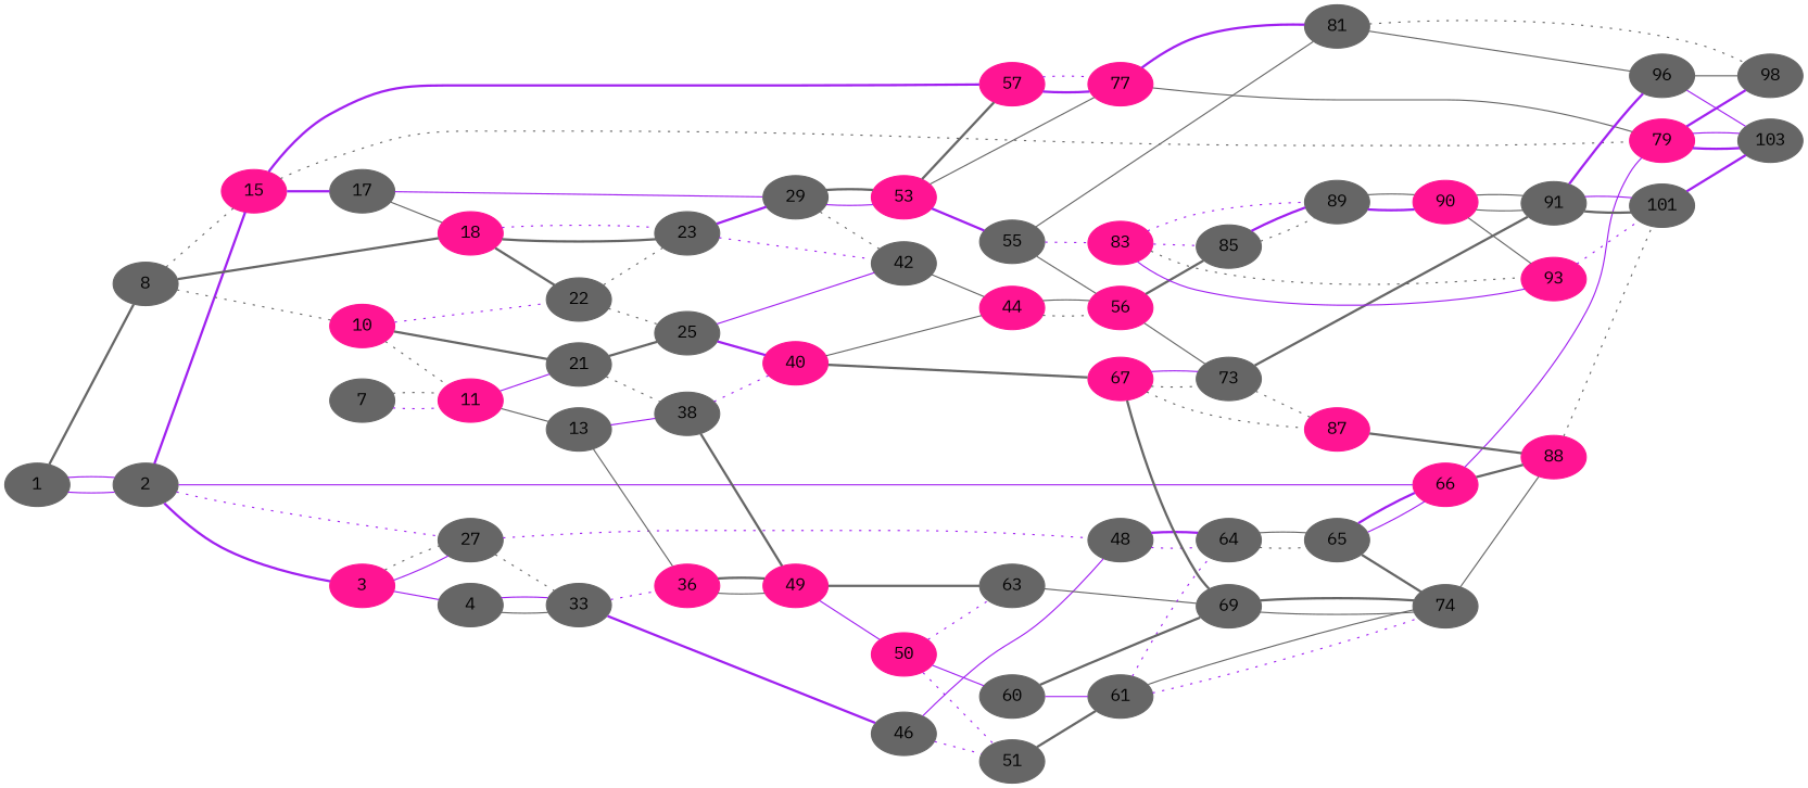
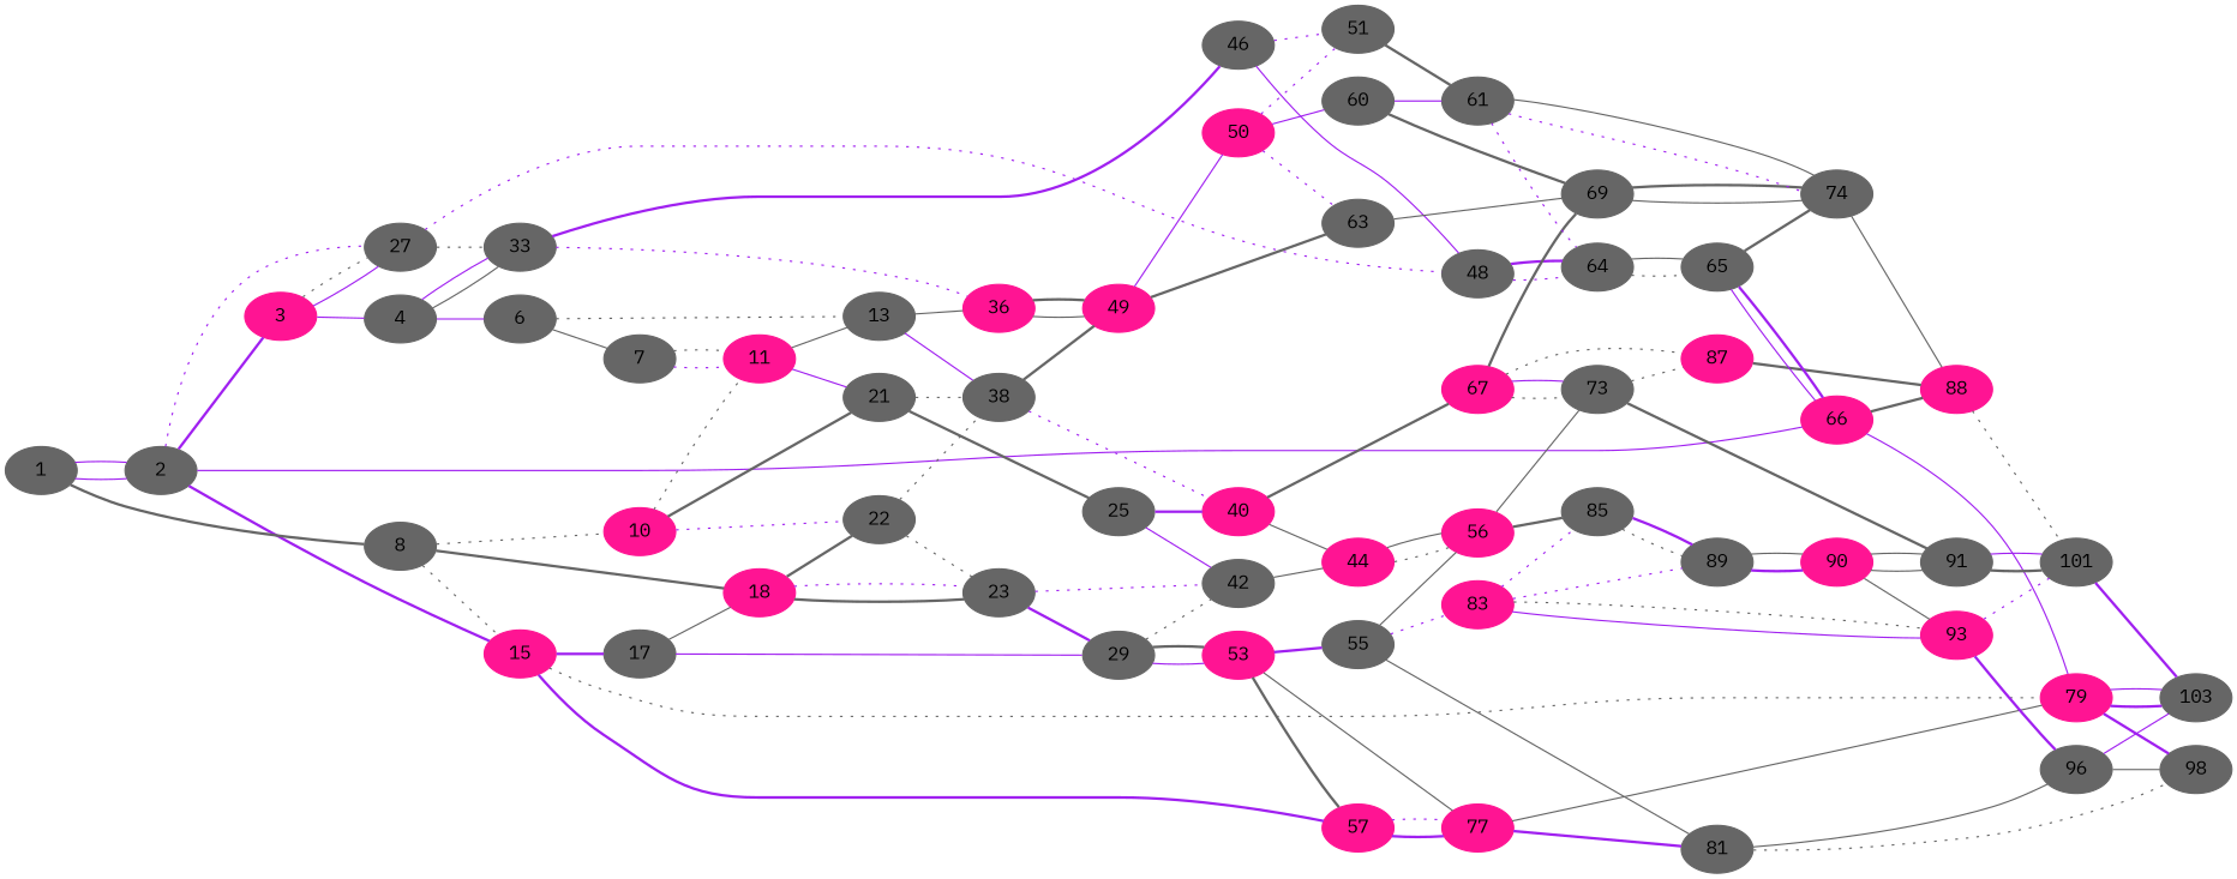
  graph {
    fontname="IBM Plex Mono"
    rankdir=LR
    node [color=gray40 fontname="IBM Plex Mono" style=filled]
    edge [color=gray40 fontname="IBM Plex Mono" style=solid]
    2 [super="+16"]
    1
    8 [super="+9"]
    3 [color=deeppink]
    15 [color=deeppink super="+32"]
    27 [super="+34"]
    66 [color=deeppink]
    10 [color=deeppink super="+20"]
    18 [color=deeppink super="+19"]
    4 [super="+5"]
    17 [super="+28"]
    57 [color=deeppink]
    79 [color=deeppink super="+80"]
    33 [super="+37"]
    48
    88 [color=deeppink super="+100"]
+   6 [super="+14"]
    7
    13 [super="+35"]
    36 [color=deeppink]
    46 [super="+47"]
    11 [color=deeppink super="+12"]
    38 [super="+41"]
    21 [super="+26"]
    22 [super="+24"]
    23 [super="+31"]
    25 [super="+39"]
    49 [color=deeppink super="+52"]
    40 [color=deeppink super="+45"]
    29 [super="+30"]
    77 [color=deeppink super="+78"]
    98
    103
    42 [super="+43"]
    53 [color=deeppink super="+54"]
    44 [color=deeppink]
    67 [color=deeppink super="+68"]
    64 [super="+71"]
    55 [super="+82"]
    51 [super="+58"]
    50 [color=deeppink super="+59"]
    63
    56 [color=deeppink super="+72"]
    73 [super="+86"]
    69 [super="+70"]
    87 [color=deeppink]
    85
    61 [super="+62"]
    65 [super="+76"]
    60
    74 [super="+75"]
    81 [super="+95"]
    83 [color=deeppink super="+84"]
    96 [super="+99"]
    89 [super="+92"]
    93 [color=deeppink super="+97"]
    91
    101 [super="+102"]
    90 [color=deeppink super="+94"]
    2 -- 3 [color=purple style=bold]
    2 -- 15 [color=purple style=bold]
    2 -- 27 [color=purple style=dotted]
    2 -- 66 [color=purple]
    1 -- 2 [color=purple]
    1 -- 2 [color=purple]
    1 -- 8 [style=bold]
    8 -- 15 [style=dotted]
    8 -- 10 [style=dotted]
    8 -- 18 [style=bold]
    3 -- 27 [color=purple]
    3 -- 27 [style=dotted]
    3 -- 4 [color=purple]
    15 -- 17 [color=purple style=bold weight=2]
    15 -- 57 [color=purple style=bold]
    15 -- 79 [style=dotted]
    27 -- 33 [style=dotted]
    27 -- 48 [color=purple style=dotted]
    66 -- 79 [color=purple]
    66 -- 88 [style=bold]
    10 -- 11 [style=dotted]
    10 -- 21 [style=bold]
    10 -- 22 [color=purple style=dotted]
    18 -- 22 [style=bold]
    18 -- 23 [style=bold]
    18 -- 23 [color=purple style=dotted]
    4 -- 33
    4 -- 33 [color=purple]
+   4 -- 6 [color=purple weight=2]
    17 -- 18
    17 -- 29 [color=purple]
    57 -- 77 [color=purple style=bold]
    57 -- 77 [color=purple style=dotted]
    79 -- 98 [color=purple style=bold]
    79 -- 103 [color=purple style=bold]
    79 -- 103 [color=purple]
    33 -- 36 [color=purple style=dotted]
    33 -- 46 [color=purple style=bold]
    48 -- 64 [color=purple style=dotted]
    48 -- 64 [color=purple style=bold]
    88 -- 101 [style=dotted]
+   6 -- 7
+   6 -- 13 [style=dotted]
    7 -- 11 [color=purple style=dotted]
    7 -- 11 [style=dotted]
    13 -- 36
    13 -- 38 [color=purple]
    36 -- 49
    36 -- 49 [style=bold]
    46 -- 48 [color=purple]
    46 -- 51 [color=purple style=dotted weight=2]
    11 -- 13
    11 -- 21 [color=purple]
    38 -- 49 [style=bold]
    38 -- 40 [color=purple style=dotted]
    21 -- 38 [style=dotted]
    21 -- 25 [style=bold]
    22 -- 23 [style=dotted]
-   22 -- 25 [style=dotted]
+   22 -- 38 [style=dotted]
    23 -- 29 [color=purple style=bold]
    23 -- 42 [color=purple style=dotted]
    25 -- 40 [color=purple style=bold]
    25 -- 42 [color=purple]
    49 -- 50 [color=purple]
    49 -- 63 [style=bold]
    40 -- 44
    40 -- 67 [style=bold]
    29 -- 42 [style=dotted]
    29 -- 53 [color=purple]
    29 -- 53 [style=bold]
    77 -- 79
    77 -- 81 [color=purple style=bold]
    42 -- 44
    53 -- 57 [style=bold]
    53 -- 77
    53 -- 55 [color=purple style=bold]
    44 -- 56 [style=dotted]
    44 -- 56
    67 -- 73 [style=dotted]
    67 -- 73 [color=purple]
    67 -- 69 [style=bold]
    67 -- 87 [style=dotted]
    64 -- 65 [style=dotted weight=2]
    64 -- 65
    55 -- 56
    55 -- 81
    55 -- 83 [color=purple style=dotted]
    51 -- 61 [style=bold]
    50 -- 51 [color=purple style=dotted]
    50 -- 63 [color=purple style=dotted]
    50 -- 60 [color=purple]
    63 -- 69
    56 -- 73
    56 -- 85 [style=bold]
    73 -- 87 [style=dotted]
    73 -- 91 [style=bold]
    69 -- 74
    69 -- 74 [style=bold]
    87 -- 88 [style=bold]
    85 -- 89 [style=dotted]
    85 -- 89 [color=purple style=bold]
    61 -- 64 [color=purple style=dotted]
    61 -- 74 [color=purple style=dotted]
    61 -- 74
    65 -- 66 [color=purple]
    65 -- 66 [color=purple style=bold]
    65 -- 74 [style=bold]
    60 -- 69 [style=bold]
    60 -- 61 [color=purple]
    74 -- 88
    81 -- 98 [style=dotted]
    81 -- 96
    83 -- 85 [color=purple style=dotted]
    83 -- 89 [color=purple style=dotted]
    83 -- 93 [color=purple]
    83 -- 93 [style=dotted]
    96 -- 98
    96 -- 103 [color=purple]
    89 -- 90 [color=purple style=bold weight=2]
    89 -- 90
-   91 -- 96 [color=purple style=bold]
+   93 -- 96 [color=purple style=bold]
    93 -- 101 [color=purple style=dotted]
    91 -- 101 [style=bold]
    91 -- 101 [color=purple]
    101 -- 103 [color=purple style=bold]
    90 -- 93
    90 -- 91
    90 -- 91
  }
